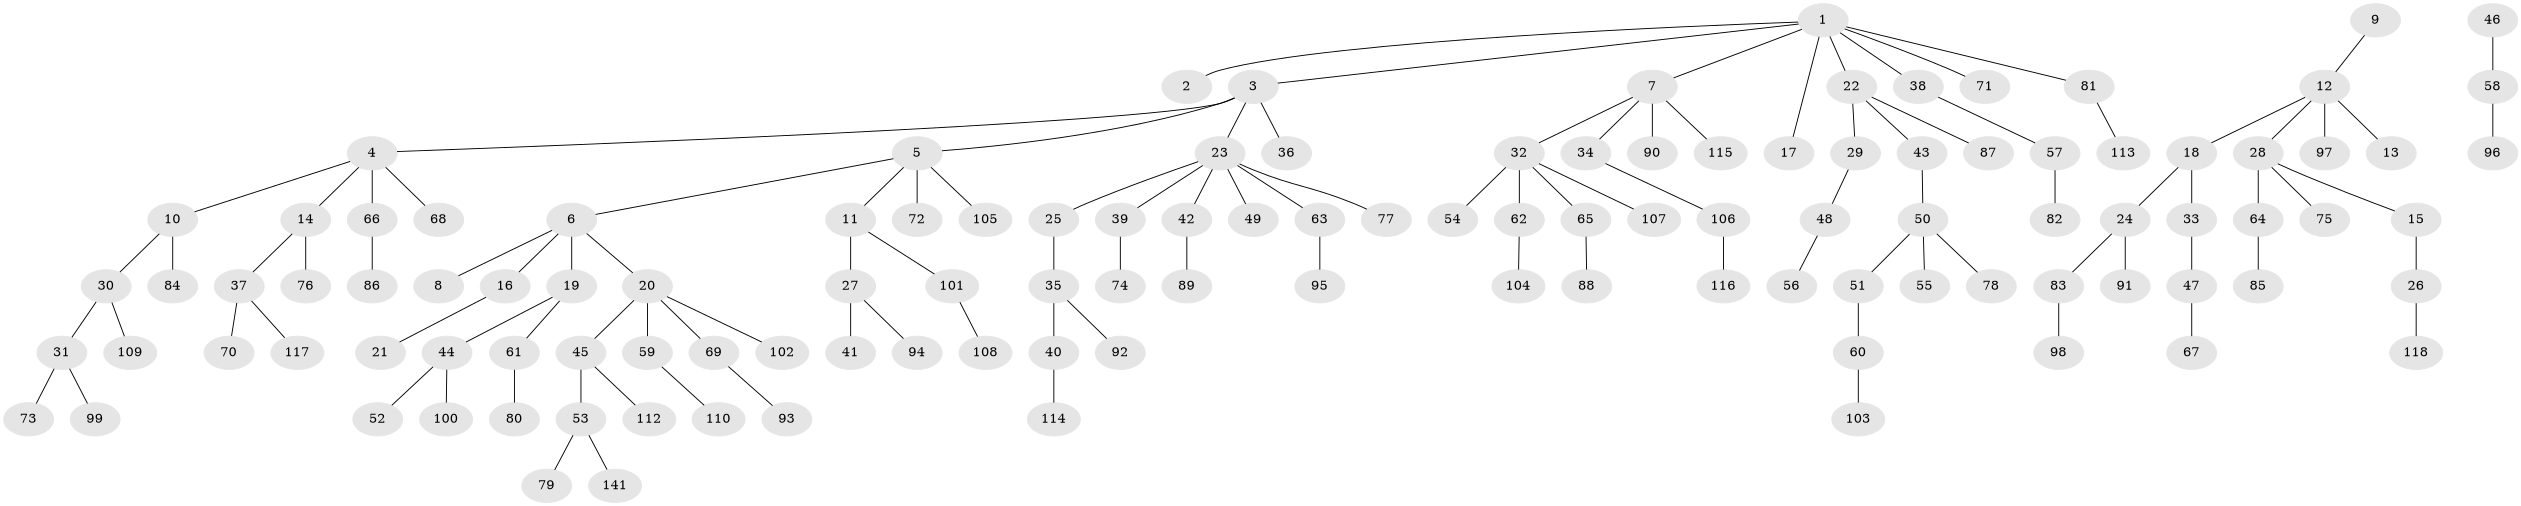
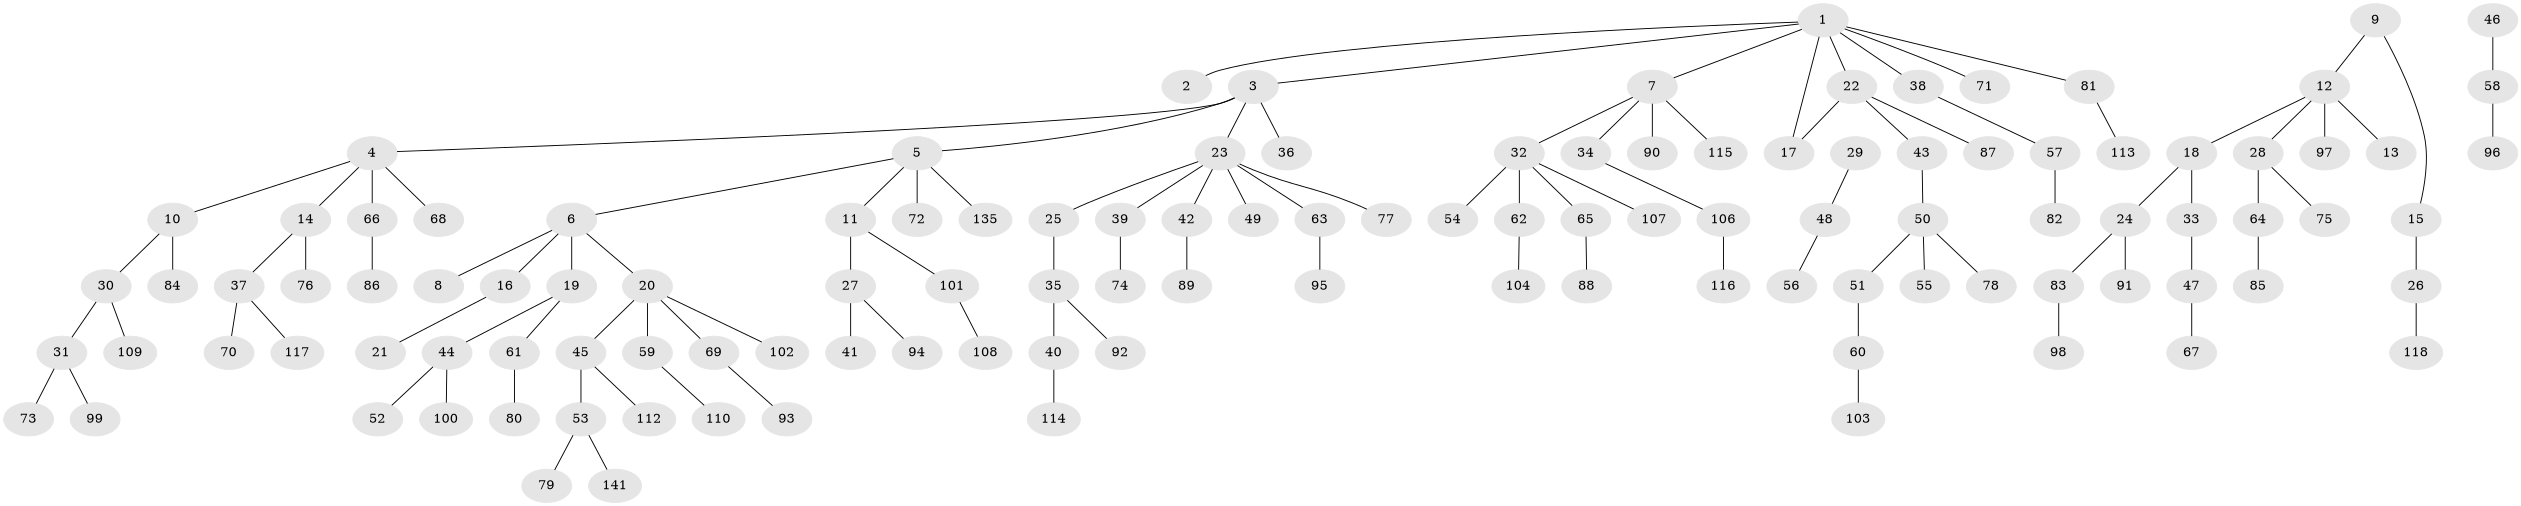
  graph {
    node [color=gray90 style=filled]
    1
    2
    3
    7
    17
    22
    38
    71
    81
    4
    5
    23
    36
    32
    34
    90
    115
    29
    43
    87
    57
    113
    9
    12
    15
    10
    14
    66
    68
    6
    11
    72
-   105
+   105 [label=135]
    25
    39
    42
    49
    63
    77
    30
    84
    37
    76
    86
    8
    16
    19
    20
    27
    101
    21
    44
    61
    45
    59
    69
    102
    54
    62
    65
    107
    106
    13
    18
    28
    97
    26
    31
    109
    41
    94
    108
    33
    24
    64
    75
    47
    70
    117
    118
    83
    91
    52
    100
    80
    53
    112
    110
    93
    48
    50
    35
    74
    89
    95
    98
    40
    92
    46
    58
    85
    56
    73
    99
    104
    88
    67
    116
    114
    82
    51
    55
    78
    79
    n115 [label=141]
    96
    60
    103
    1 -- 2
    1 -- 3
    1 -- 7
    1 -- 17
    1 -- 22
    1 -- 38
    1 -- 71
    1 -- 81
    3 -- 4
    3 -- 5
    3 -- 23
    3 -- 36
    7 -- 32
    7 -- 34
    7 -- 90
    7 -- 115
-   22 -- 29
+   22 -- 17
    22 -- 43
    22 -- 87
    38 -- 57
    81 -- 113
    4 -- 10
    4 -- 14
    4 -- 66
    4 -- 68
    5 -- 6
    5 -- 11
    5 -- 72
    5 -- 105
    23 -- 25
    23 -- 39
    23 -- 42
    23 -- 49
    23 -- 63
    23 -- 77
    32 -- 54
    32 -- 62
    32 -- 65
    32 -- 107
    34 -- 106
    29 -- 48
    43 -- 50
    57 -- 82
    9 -- 12
-   28 -- 15
+   9 -- 15
    12 -- 13
    12 -- 18
    12 -- 28
    12 -- 97
    15 -- 26
    10 -- 30
    10 -- 84
    14 -- 37
    14 -- 76
    66 -- 86
    6 -- 8
    6 -- 16
    6 -- 19
    6 -- 20
    11 -- 27
    11 -- 101
    25 -- 35
    39 -- 74
    42 -- 89
    63 -- 95
    30 -- 31
    30 -- 109
    37 -- 70
    37 -- 117
    16 -- 21
    19 -- 44
    19 -- 61
    20 -- 45
    20 -- 59
    20 -- 69
    20 -- 102
    27 -- 41
    27 -- 94
    101 -- 108
    44 -- 52
    44 -- 100
    61 -- 80
    45 -- 53
    45 -- 112
    59 -- 110
    69 -- 93
    62 -- 104
    65 -- 88
    106 -- 116
    18 -- 33
    18 -- 24
    28 -- 64
    28 -- 75
    26 -- 118
    31 -- 73
    31 -- 99
    33 -- 47
    24 -- 83
    24 -- 91
    64 -- 85
    47 -- 67
    83 -- 98
    53 -- 79
    53 -- n115
    48 -- 56
    50 -- 51
    50 -- 55
    50 -- 78
    35 -- 40
    35 -- 92
    40 -- 114
    46 -- 58
    58 -- 96
    51 -- 60
    60 -- 103
  }
